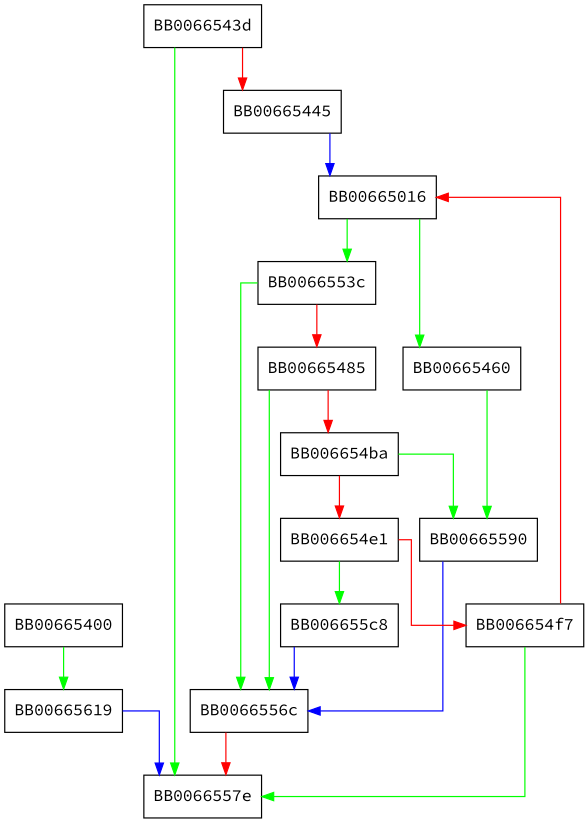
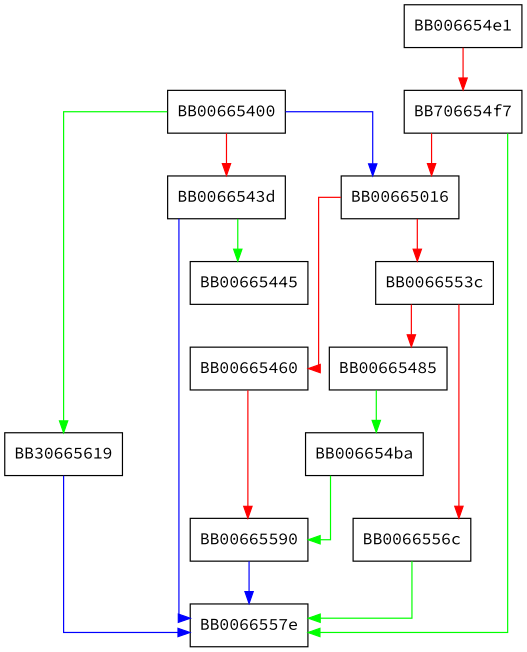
  digraph {
    fontname="Source Code Pro"
    splines=ortho
    node [fontname="Source Code Pro" shape=box]
    edge [color=red fontname="Source Code Pro"]
    BB00665400
-   BB00665619
+   BB00665619 [label=BB30665619]
    BB0066543d
    BB0066557e
    BB00665445
    n6 [label=BB00665016]
    BB00665460
    BB0066553c
    BB00665590
    BB00665485
    BB0066556c
    BB006654ba
    BB006654e1
-   BB006655c8
-   BB006654f7
+   BB006654f7 [label=BB706654f7]
    BB00665400 -> BB00665619 [color=green]
+   BB00665400 -> BB0066543d
    BB00665619 -> BB0066557e [color=blue]
-   BB0066543d -> BB0066557e [color=green]
-   BB0066543d -> BB00665445
-   BB00665445 -> n6 [color=blue]
-   n6 -> BB00665460 [color=green]
-   n6 -> BB0066553c [color=green]
-   BB00665460 -> BB00665590 [color=green]
+   BB0066543d -> BB0066557e [color=blue]
+   BB0066543d -> BB00665445 [color=green]
+   BB00665400 -> n6 [color=blue]
+   n6 -> BB00665460
+   n6 -> BB0066553c
+   BB00665460 -> BB00665590
    BB0066553c -> BB00665485
-   BB0066553c -> BB0066556c [color=green]
-   BB00665590 -> BB0066556c [color=blue]
-   BB00665485 -> BB0066556c [color=green]
-   BB00665485 -> BB006654ba
-   BB0066556c -> BB0066557e
+   BB0066553c -> BB0066556c
+   BB00665590 -> BB0066557e [color=blue]
+   BB00665485 -> BB006654ba [color=green]
+   BB0066556c -> BB0066557e [color=green]
    BB006654ba -> BB00665590 [color=green]
-   BB006654ba -> BB006654e1
-   BB006654e1 -> BB006655c8 [color=green]
    BB006654e1 -> BB006654f7
-   BB006655c8 -> BB0066556c [color=blue]
    BB006654f7 -> BB0066557e [color=green]
    BB006654f7 -> n6
  }
